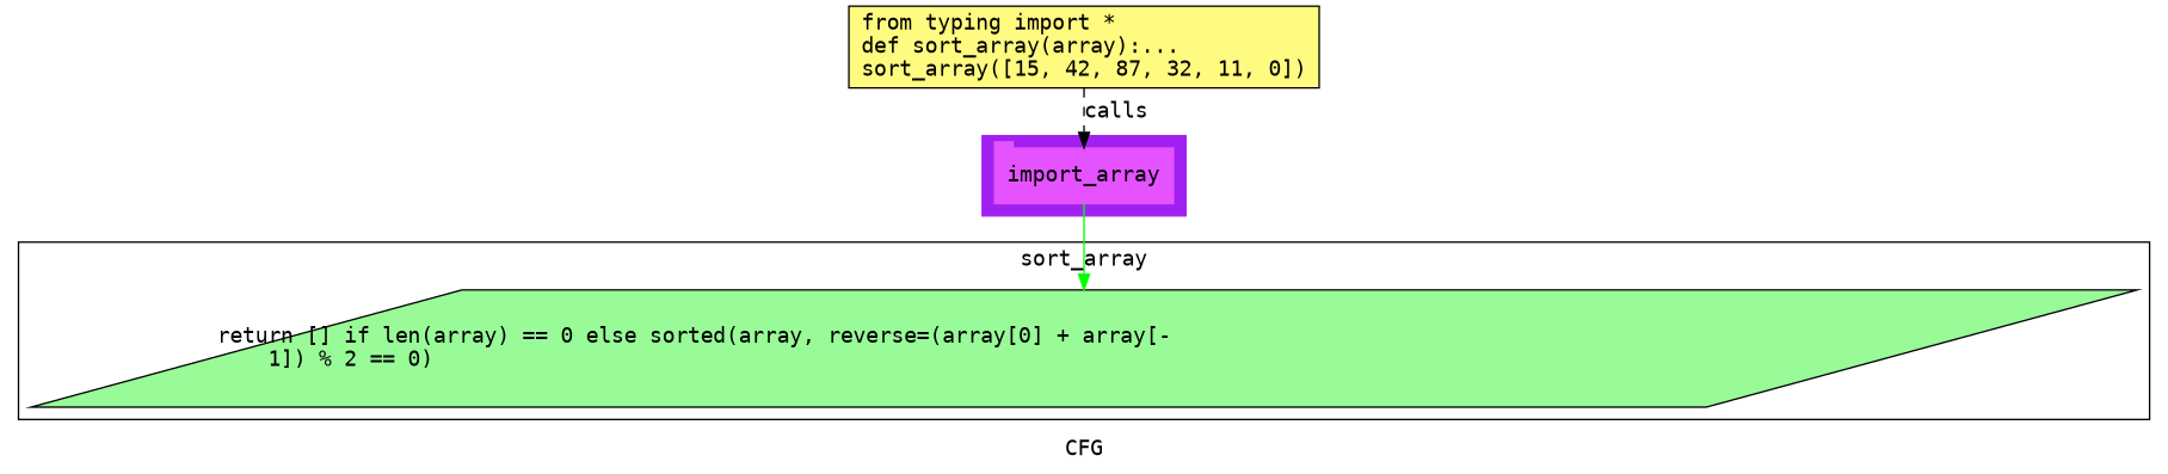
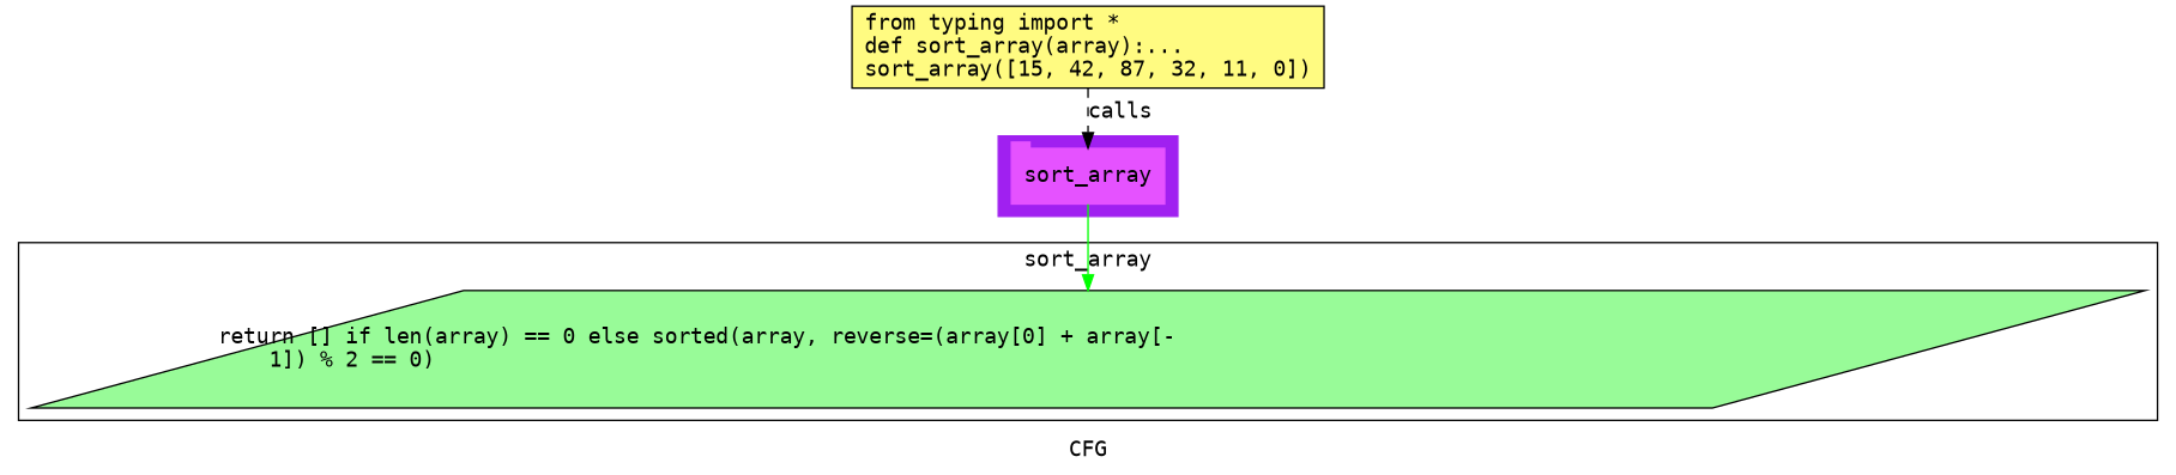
  digraph {
    compound=True
    fontname="DejaVu Sans Mono"
    label=CFG
    pack=False
    rankdir=TB
    ranksep=0.02
    node [fontname="DejaVu Sans Mono" style="filled,solid"]
    edge [fontname="DejaVu Sans Mono"]
-   n1 [color="#E552FF" height=0.5 label=import_array linenum="[5]" shape=tab style=filled width=1.375]
+   n1 [color="#E552FF" height=0.5 label=sort_array linenum="[5]" shape=tab style=filled width=1.375]
    n2 [fillcolor="#98fb98" height=1.0556 label="return [] if len(array) == 0 else sorted(array, reverse=(array[0] + array[-\l    1]) % 2 == 0)\l" linenum="[3]" shape=parallelogram width=18.287]
    n3 [fillcolor="#FFFB81" height=0.73611 label="from typing import *\ldef sort_array(array):...\lsort_array([15, 42, 87, 32, 11, 0])\l" linenum="[1]" shape=rectangle width=4.2361]
    subgraph cluster_1 {
      color=purple
      compound=true
      label=""
      shape=tab
      style=filled
      n1
    }
    subgraph cluster_2 {
      label=sort_array
      n2
    }
    n1 -> n2 [color=green]
    n3 -> n1 [label=calls style=dashed]
  }
